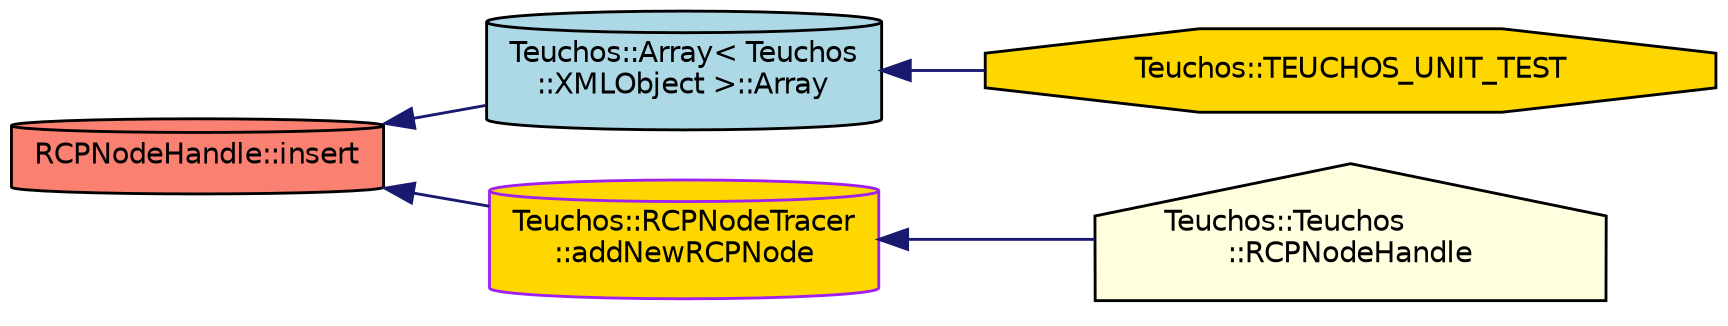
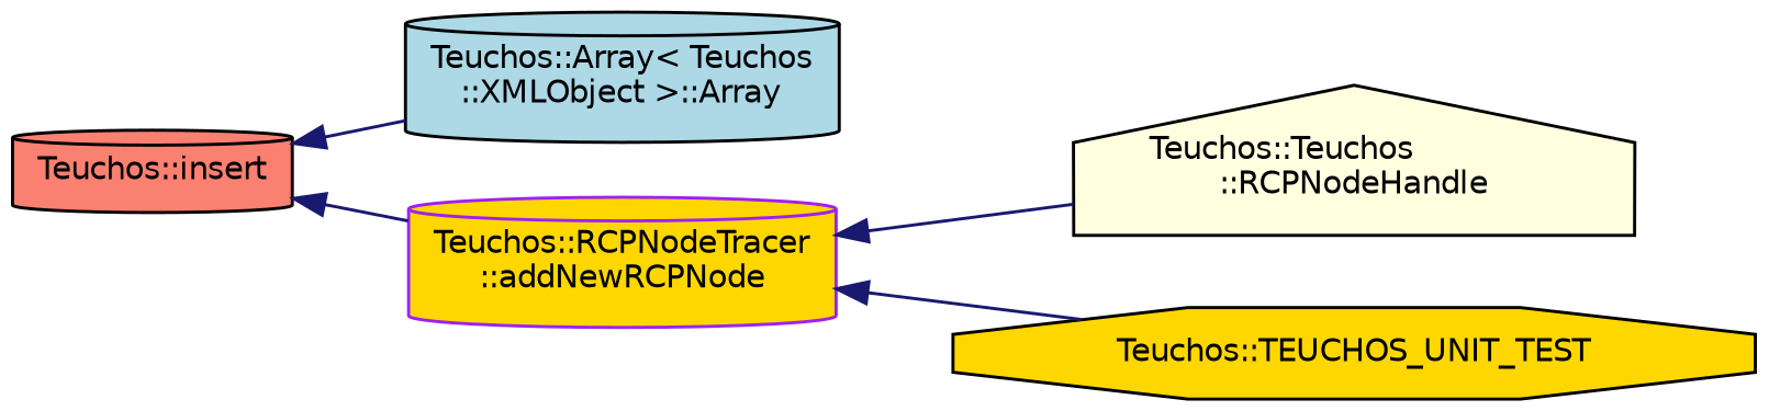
  digraph {
    rankdir=LR
    node [color=black fillcolor=gold fontname=Helvetica fontsize=10 shape=cylinder style=filled]
    edge [color=midnightblue dir=back fontname=Helvetica fontsize=10 labelfontname=Helvetica labelfontsize=10 style=solid]
-   n1 [fillcolor=salmon fontcolor=black height=0.2 label="RCPNodeHandle::insert" width=0.4]
+   n1 [fillcolor=salmon fontcolor=black height=0.2 label="Teuchos::insert" width=0.4]
    n2 [fillcolor=lightblue height=0.2 label="Teuchos::Array\< Teuchos\l::XMLObject \>::Array" width=0.4]
    n3 [color=purple height=0.2 label="Teuchos::RCPNodeTracer\l::addNewRCPNode" width=0.4]
    n4 [fillcolor=lightyellow height=0.2 label="Teuchos::Teuchos\l::RCPNodeHandle" shape=house width=0.4]
    n5 [height=0.2 label="Teuchos::TEUCHOS_UNIT_TEST" shape=octagon width=0.4]
    n1 -> n2
    n1 -> n3
    n3 -> n4
-   n2 -> n5
+   n3 -> n5
  }
